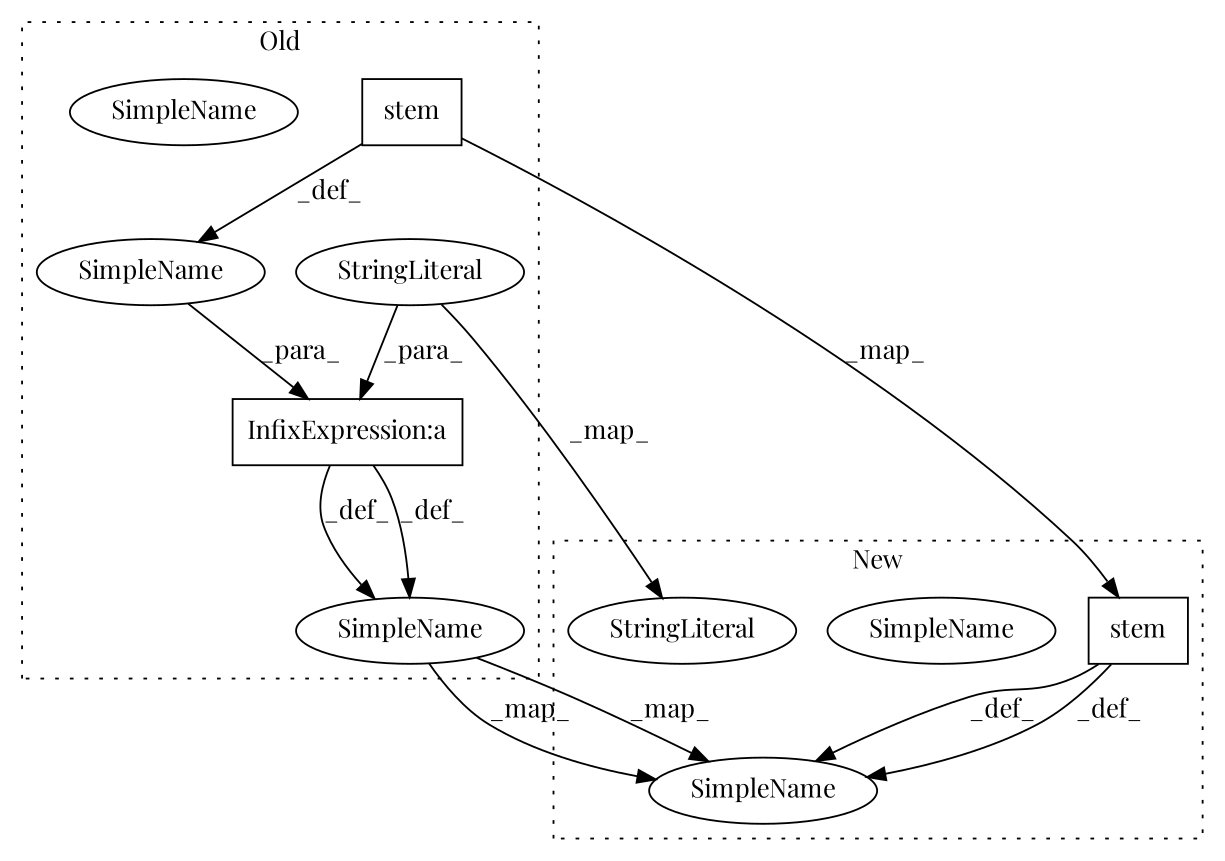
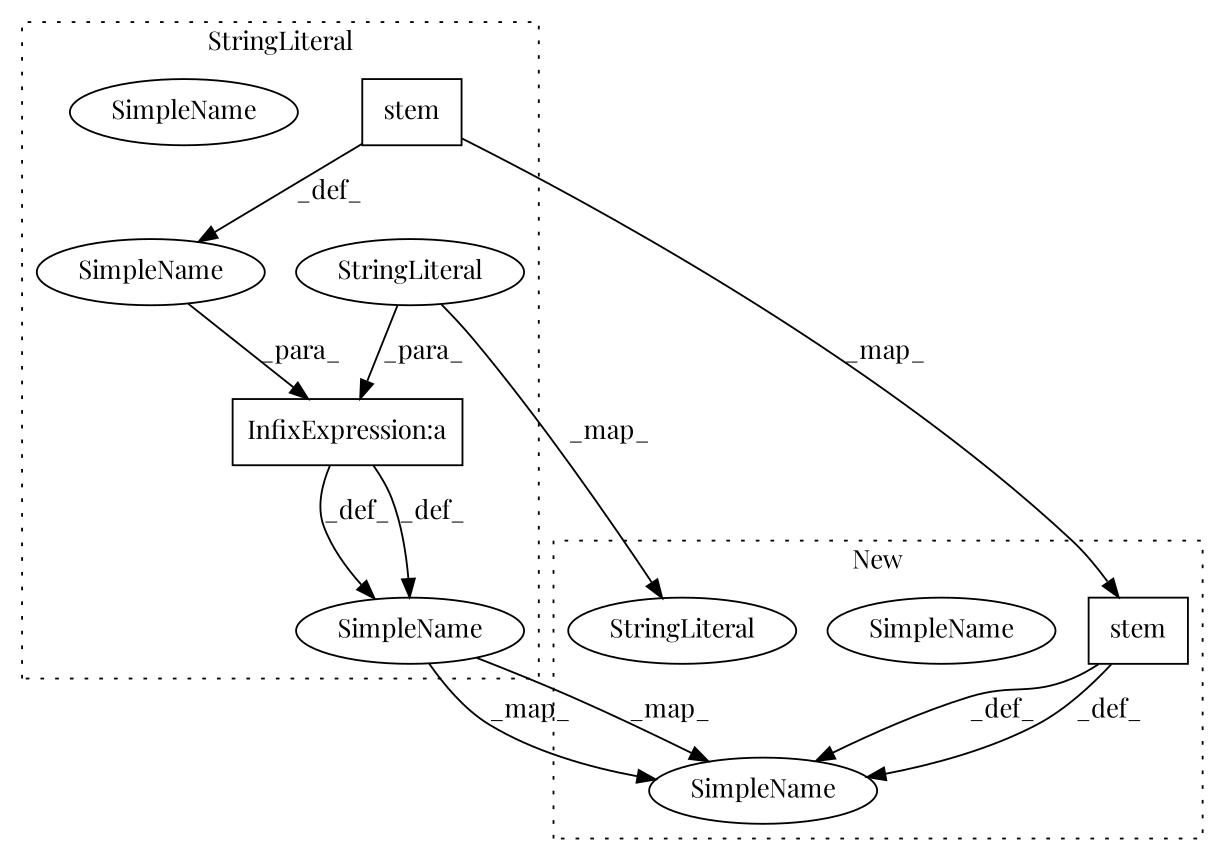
  digraph {
    fontname="Playfair Display"
    node [a=42 l=14 s=4267 shape=ellipse fontname="Playfair Display"]
    edge [fontname="Playfair Display"]
    n1 [a=32 l="5,1" label=stem s="4349,4364" shape=box]
    n2 [label=SimpleName]
    n3 [label=SimpleName]
    n4 [label=SimpleName l="" s=""]
    n5 [a=27 l=3 label="InfixExpression:a" s=4333 shape=box]
    n6 [a=45 l=25 label=StringLiteral s=4308]
    n7 [a=32 l="5,1" label=stem s="4346,4361" shape=box]
    n8 [label=SimpleName]
    n9 [label=SimpleName]
    n10 [a=45 l=24 label=StringLiteral s=4308]
    subgraph cluster_1 {
-     label=Old
+     label=StringLiteral
      style=dotted
      n1
      n2
      n3
      n4
      n5
      n6
    }
    subgraph cluster_2 {
      label=New
      style=dotted
      n7
      n8
      n9
      n10
    }
    n1 -> n4 [label=_def_]
    n1 -> n7 [label=_map_]
    n3 -> n9 [label=_map_]
    n3 -> n9 [label=_map_]
    n4 -> n5 [label=_para_]
    n5 -> n3 [label=_def_]
    n5 -> n3 [label=_def_]
    n6 -> n5 [label=_para_]
    n6 -> n10 [label=_map_]
    n7 -> n9 [label=_def_]
    n7 -> n9 [label=_def_]
  }
